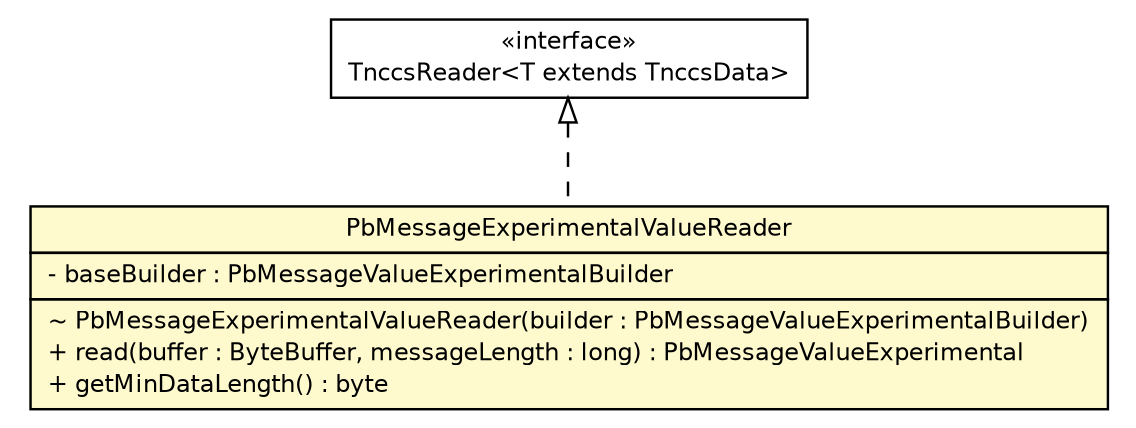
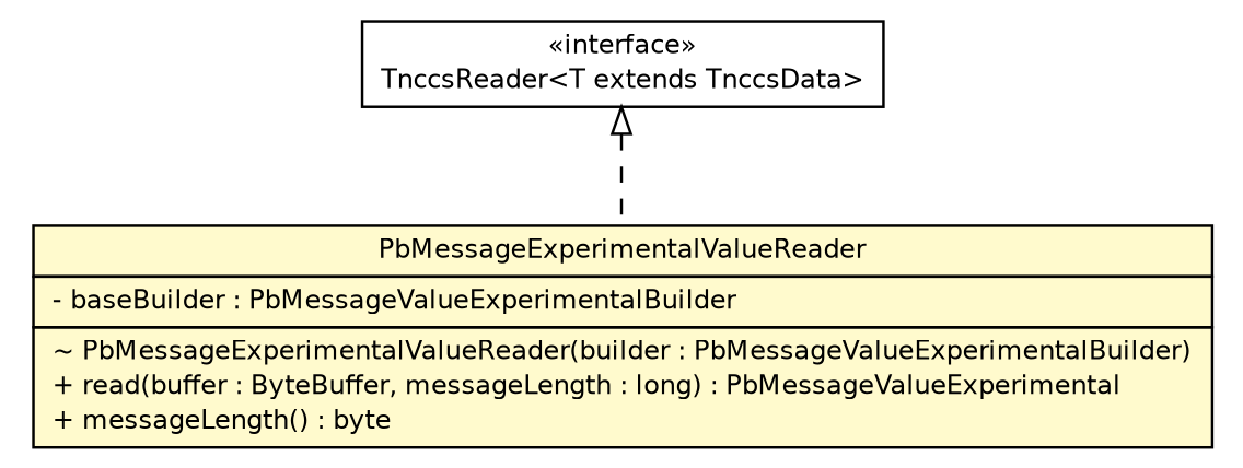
  digraph {
    nodesep=0.25
    ranksep=0.5
    node [fontcolor=black fontname=Helvetica fontsize=10.0 shape=plaintext]
    n1 [label=<<table title="de.hsbremen.tc.tnc.message.tnccs.serialize.bytebuffer.TnccsReader" border="0" cellborder="1" cellspacing="0" cellpadding="2" port="p" href="../../../../../../../de/hsbremen/tc/tnc/message/tnccs/serialize/bytebuffer/TnccsReader.html"> 		<tr><td><table border="0" cellspacing="0" cellpadding="1"> <tr><td align="center" balign="center"> &#171;interface&#187; </td></tr> <tr><td align="center" balign="center"> TnccsReader&lt;T extends TnccsData&gt; </td></tr> 		</table></td></tr> 		</table>>]
-   n2 [label=<<table title="org.ietf.nea.pb.serialize.reader.bytebuffer.PbMessageExperimentalValueReader" border="0" cellborder="1" cellspacing="0" cellpadding="2" port="p" bgcolor="lemonChiffon" href="./PbMessageExperimentalValueReader.html"> 		<tr><td><table border="0" cellspacing="0" cellpadding="1"> <tr><td align="center" balign="center"> PbMessageExperimentalValueReader </td></tr> 		</table></td></tr> 		<tr><td><table border="0" cellspacing="0" cellpadding="1"> <tr><td align="left" balign="left"> - baseBuilder : PbMessageValueExperimentalBuilder </td></tr> 		</table></td></tr> 		<tr><td><table border="0" cellspacing="0" cellpadding="1"> <tr><td align="left" balign="left"> ~ PbMessageExperimentalValueReader(builder : PbMessageValueExperimentalBuilder) </td></tr> <tr><td align="left" balign="left"> + read(buffer : ByteBuffer, messageLength : long) : PbMessageValueExperimental </td></tr> <tr><td align="left" balign="left"> + getMinDataLength() : byte </td></tr> 		</table></td></tr> 		</table>>]
+   n2 [label=<<table title="org.ietf.nea.pb.serialize.reader.bytebuffer.PbMessageExperimentalValueReader" border="0" cellborder="1" cellspacing="0" cellpadding="2" port="p" bgcolor="lemonChiffon" href="./PbMessageExperimentalValueReader.html"> 		<tr><td><table border="0" cellspacing="0" cellpadding="1"> <tr><td align="center" balign="center"> PbMessageExperimentalValueReader </td></tr> 		</table></td></tr> 		<tr><td><table border="0" cellspacing="0" cellpadding="1"> <tr><td align="left" balign="left"> - baseBuilder : PbMessageValueExperimentalBuilder </td></tr> 		</table></td></tr> 		<tr><td><table border="0" cellspacing="0" cellpadding="1"> <tr><td align="left" balign="left"> ~ PbMessageExperimentalValueReader(builder : PbMessageValueExperimentalBuilder) </td></tr> <tr><td align="left" balign="left"> + read(buffer : ByteBuffer, messageLength : long) : PbMessageValueExperimental </td></tr> <tr><td align="left" balign="left"> + messageLength() : byte </td></tr> 		</table></td></tr> 		</table>>]
    n1 -> n2 [arrowtail=empty dir=back fontname=Helvetica fontsize=10 headport=p labelfontname=Helvetica labelfontsize=10 style=dashed tailport=p]
  }
